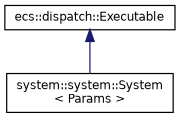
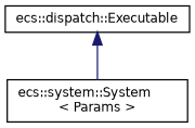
  digraph {
    rankdir=TB
    node [color=black fillcolor=white fontname=Helvetica fontsize=10 shape=record style=filled]
    n1 [height=0.2 label="ecs::dispatch::Executable" width=0.4]
-   n2 [height=0.2 label="system::system::System\l\< Params \>" width=0.4]
+   n2 [height=0.2 label="ecs::system::System\l\< Params \>" width=0.4]
    n1 -> n2 [color=midnightblue dir=back fontname=Helvetica fontsize=10 labelfontname=Helvetica labelfontsize=10 style=solid]
  }
